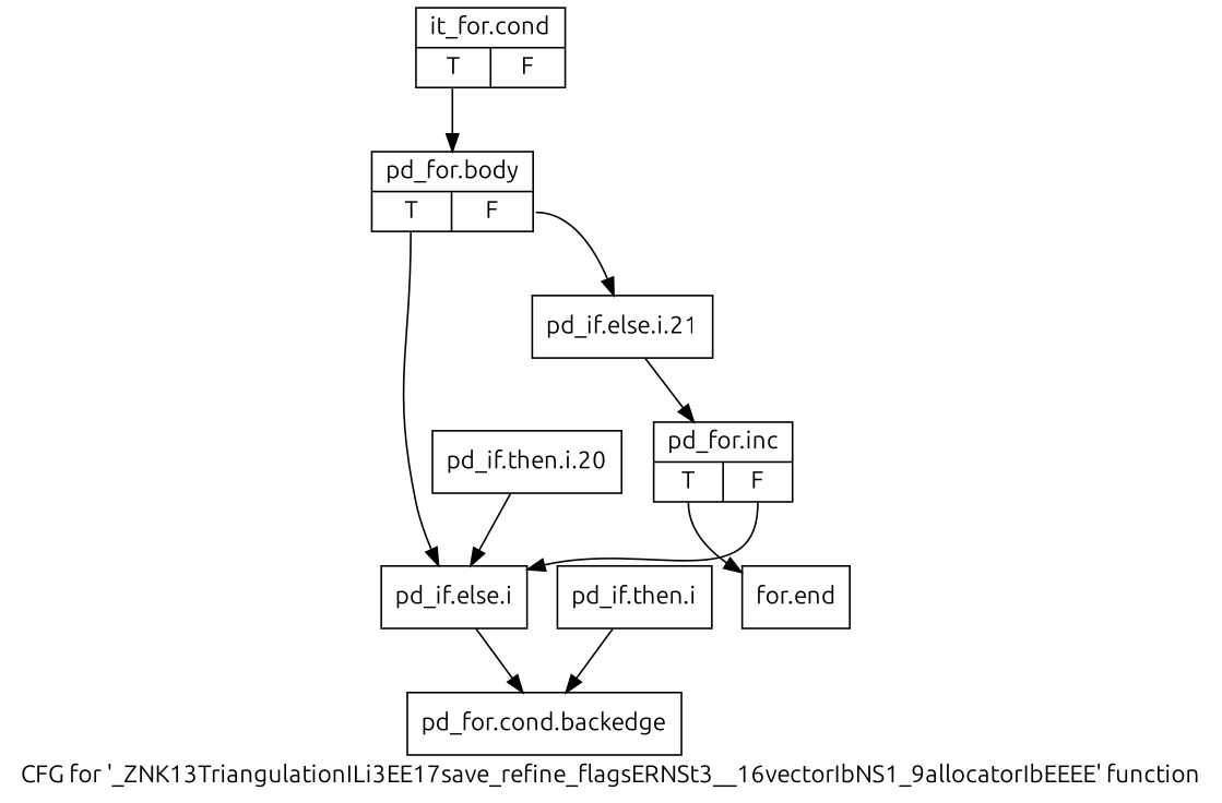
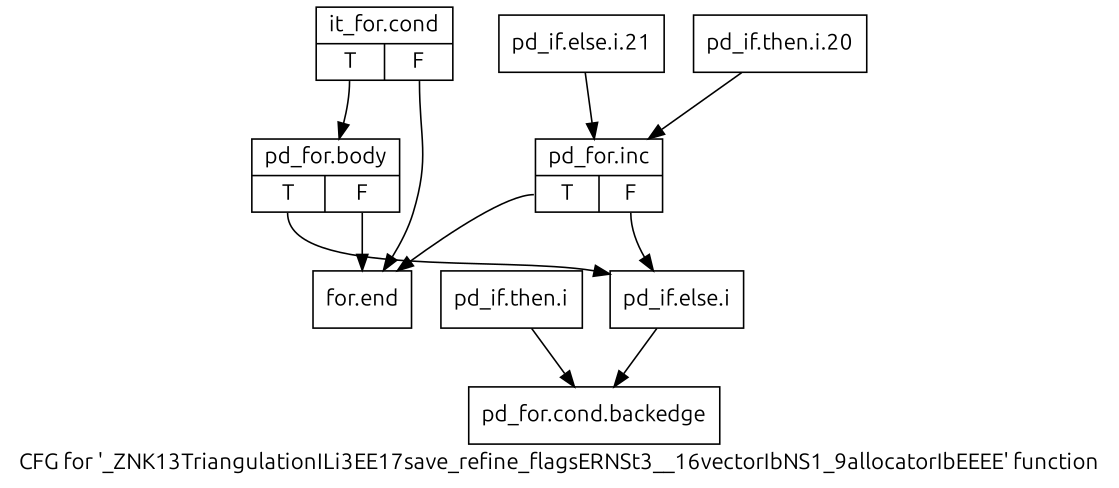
  digraph {
    fontname=Ubuntu
    label="CFG for '_ZNK13TriangulationILi3EE17save_refine_flagsERNSt3__16vectorIbNS1_9allocatorIbEEEE' function"
    node [fontname=Ubuntu shape=record]
    edge [fontname=Ubuntu]
    n1 [label="{it_for.cond|{<s0>T|<s1>F}}"]
    n2 [label="{pd_for.body|{<s0>T|<s1>F}}"]
    n3 [label="{for.end}"]
    n4 [label="{pd_if.else.i.21}"]
    n5 [label="{pd_if.else.i}"]
    n6 [label="{pd_if.then.i.20}"]
    n7 [label="{pd_for.inc|{<s0>T|<s1>F}}"]
    n8 [label="{pd_if.then.i}"]
    n9 [label="{pd_for.cond.backedge}"]
    n1 -> n2 [tailport=s0]
-   n2 -> n4 [tailport=s1]
+   n1 -> n3 [tailport=s1]
+   n2 -> n3 [tailport=s1]
    n2 -> n5 [tailport=s0]
    n4 -> n7
    n5 -> n9
-   n6 -> n5
+   n6 -> n7
    n7 -> n3 [tailport=s0]
    n7 -> n5 [tailport=s1]
    n8 -> n9
  }
